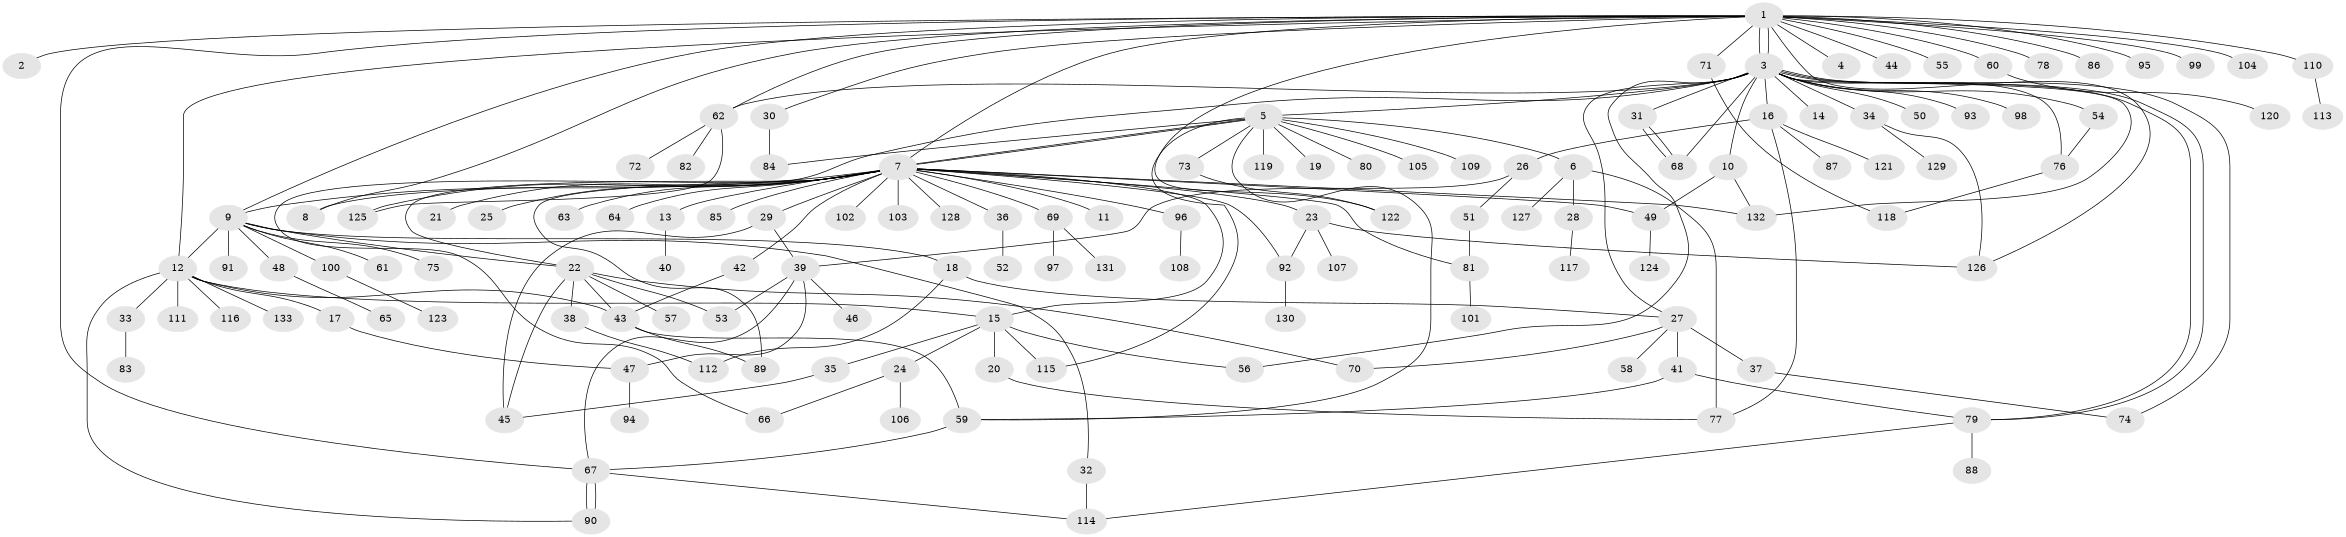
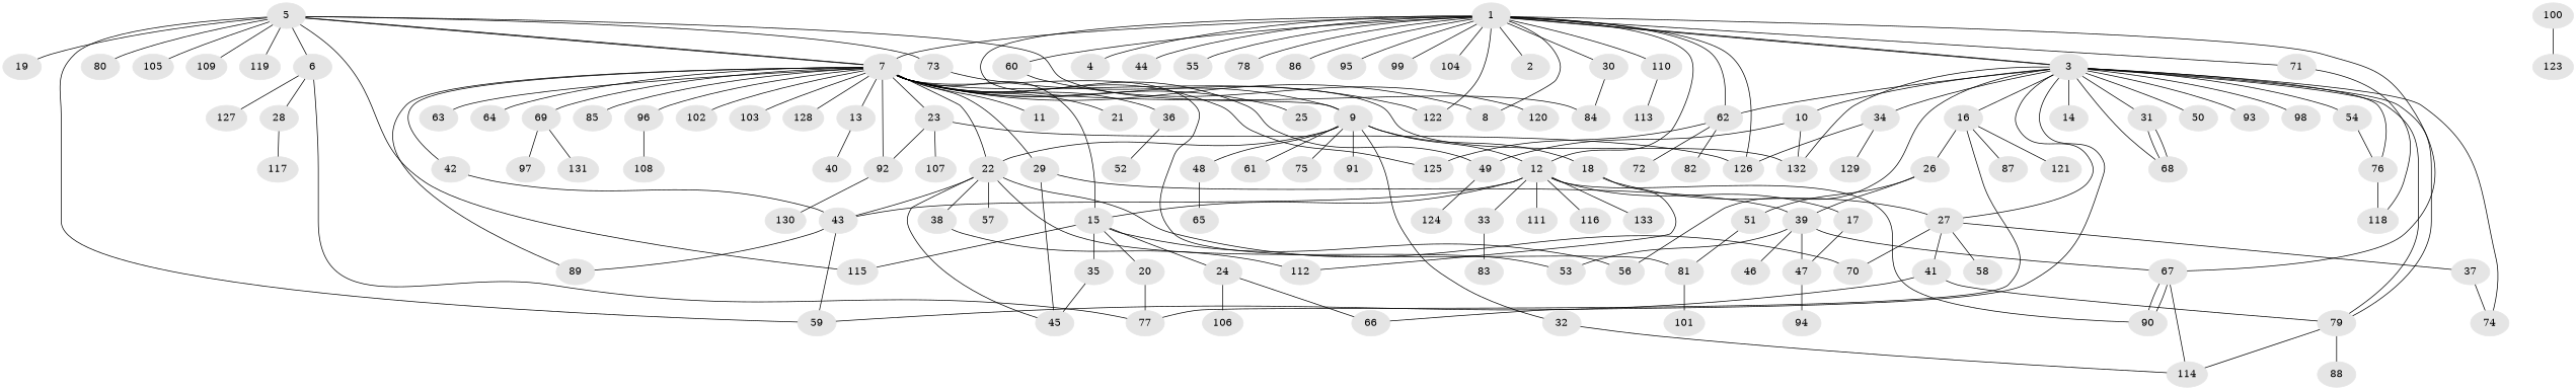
  graph {
    node [color=gray90 style=filled]
    1
    2
    3
    4
    7
    8
    9
    12
    30
    44
    55
    60
    62
    67
    71
    78
    86
    95
    99
    104
    110
    122
    126
    76
    5
    10
    14
    16
    27
    31
    34
    50
    54
    56
    66
    68
    74
    79
    93
    98
    132
    11
    13
    15
    21
    22
    23
    25
    29
    36
    42
    49
    63
    64
    69
    81
    85
    89
    92
    96
    102
    103
    125
    128
    18
    32
    48
    61
    75
    91
    100
    17
    33
    43
    90
    111
    116
    133
    84
    120
    72
    82
    114
    118
    113
    6
    19
    59
    73
    80
    105
    109
    115
    119
    77
    87
    26
    121
    70
    37
    41
    58
    129
    88
    28
    127
    117
    40
    20
    24
    35
    38
    45
    53
    57
    107
    39
    52
    124
    97
    131
    101
    130
    108
    112
    65
    123
    47
    83
    106
    51
    94
    46
    1 -- 2
    1 -- 3
    1 -- 3
    1 -- 4
    1 -- 7
    1 -- 8
    1 -- 9
    1 -- 12
    1 -- 30
    1 -- 44
    1 -- 55
    1 -- 60
    1 -- 62
    1 -- 67
    1 -- 71
    1 -- 78
    1 -- 86
    1 -- 95
    1 -- 99
    1 -- 104
    1 -- 110
    1 -- 122
    1 -- 126
    3 -- 62
    3 -- 76
-   3 -- 5
    3 -- 10
    3 -- 14
    3 -- 16
    3 -- 27
    3 -- 31
    3 -- 34
    3 -- 50
    3 -- 54
    3 -- 56
    3 -- 66
    3 -- 68
    3 -- 74
    3 -- 79
    3 -- 79
    3 -- 93
    3 -- 98
    3 -- 132
    7 -- 8
    7 -- 9
    7 -- 132
    7 -- 11
    7 -- 13
    7 -- 15
    7 -- 21
    7 -- 22
    7 -- 23
    7 -- 25
    7 -- 29
    7 -- 36
    7 -- 42
    7 -- 49
    7 -- 63
    7 -- 64
    7 -- 69
    7 -- 81
    7 -- 85
    7 -- 89
    7 -- 92
    7 -- 96
    7 -- 102
    7 -- 103
    7 -- 125
    7 -- 128
    9 -- 12
    9 -- 22
    9 -- 18
    9 -- 32
    9 -- 48
    9 -- 61
    9 -- 75
    9 -- 91
-   9 -- 100
    12 -- 15
    12 -- 17
    12 -- 33
    12 -- 43
    12 -- 90
    12 -- 111
    12 -- 116
    12 -- 133
    30 -- 84
    60 -- 120
    62 -- 125
    62 -- 72
    62 -- 82
    67 -- 90
    67 -- 90
    67 -- 114
    71 -- 118
    110 -- 113
    76 -- 118
    5 -- 7
    5 -- 7
    5 -- 84
    5 -- 6
    5 -- 19
    5 -- 59
    5 -- 73
    5 -- 80
    5 -- 105
    5 -- 109
    5 -- 115
    5 -- 119
    10 -- 132
    10 -- 49
    16 -- 77
    16 -- 87
    16 -- 26
    16 -- 121
    27 -- 70
    27 -- 37
    27 -- 41
    27 -- 58
    31 -- 68
    31 -- 68
    34 -- 126
    34 -- 129
    54 -- 76
    79 -- 114
    79 -- 88
    13 -- 40
    15 -- 56
    15 -- 115
    15 -- 20
    15 -- 24
    15 -- 35
    22 -- 43
    22 -- 70
    22 -- 38
    22 -- 45
    22 -- 53
    22 -- 57
    23 -- 126
    23 -- 92
    23 -- 107
    29 -- 45
    29 -- 39
    36 -- 52
    42 -- 43
    49 -- 124
    69 -- 97
    69 -- 131
    81 -- 101
    92 -- 130
    96 -- 108
    18 -- 27
    18 -- 112
    32 -- 114
    48 -- 65
    100 -- 123
    17 -- 47
    33 -- 83
    43 -- 89
    43 -- 59
    6 -- 77
    6 -- 28
    6 -- 127
-   59 -- 67
    73 -- 122
    26 -- 39
    26 -- 51
    37 -- 74
    41 -- 79
    41 -- 59
    28 -- 117
    20 -- 77
    24 -- 66
    24 -- 106
    35 -- 45
    38 -- 112
    39 -- 67
    39 -- 53
    39 -- 47
    39 -- 46
    47 -- 94
    51 -- 81
  }
